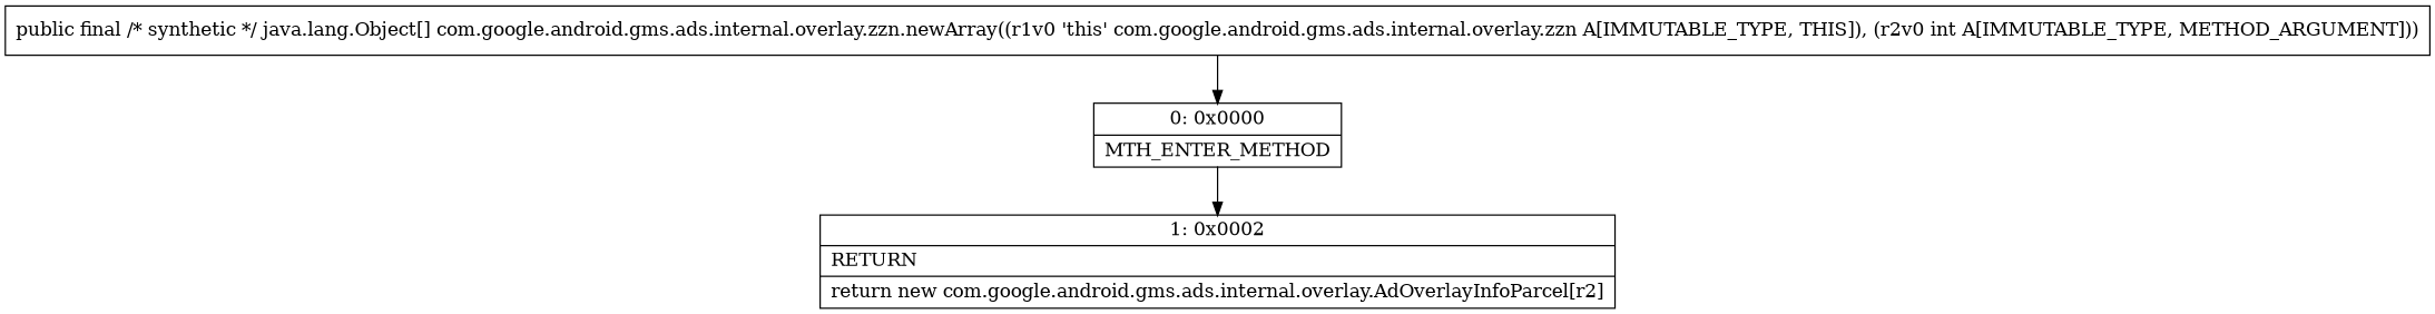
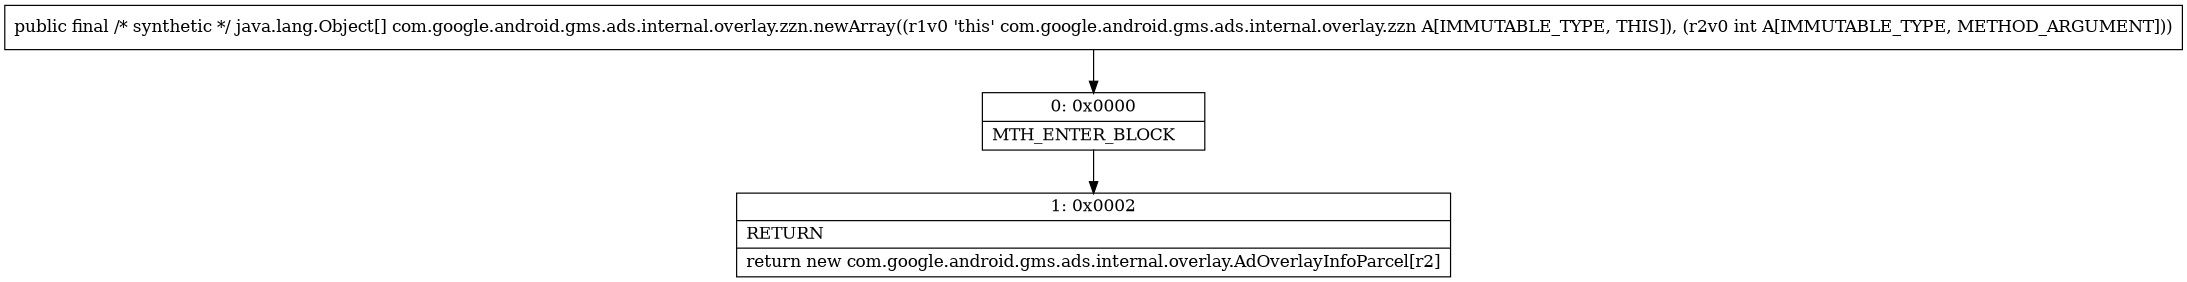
  digraph {
    node [shape=record]
-   n1 [label="{0\:\ 0x0000|MTH_ENTER_METHOD\l}"]
+   n1 [label="{0\:\ 0x0000|MTH_ENTER_BLOCK\l}"]
    n2 [label="{1\:\ 0x0002|RETURN\l|return new com.google.android.gms.ads.internal.overlay.AdOverlayInfoParcel[r2]\l}"]
    n3 [label="{public final \/* synthetic *\/ java.lang.Object[] com.google.android.gms.ads.internal.overlay.zzn.newArray((r1v0 'this' com.google.android.gms.ads.internal.overlay.zzn A[IMMUTABLE_TYPE, THIS]), (r2v0 int A[IMMUTABLE_TYPE, METHOD_ARGUMENT])) }"]
    n1 -> n2
    n3 -> n1
  }
